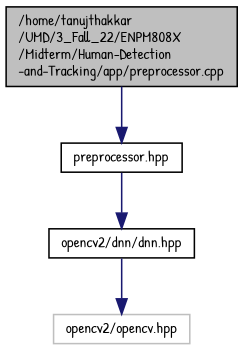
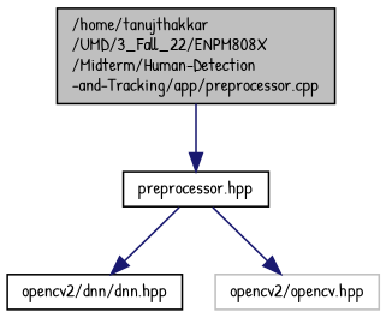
  digraph {
    fontname="Patrick Hand"
    node [color=black fillcolor=white fontname="Patrick Hand" fontsize=10 shape=record style=filled]
    edge [color=midnightblue fontname="Patrick Hand" fontsize=10 labelfontname=Helvetica labelfontsize=10 style=solid]
    n1 [fillcolor=grey75 fontcolor=black height=0.2 label="/home/tanujthakkar\l/UMD/3_Fall_22/ENPM808X\l/Midterm/Human-Detection\l-and-Tracking/app/preprocessor.cpp" width=0.4]
    n2 [height=0.2 label="preprocessor.hpp" width=0.4]
    n3 [height=0.2 label="opencv2/dnn/dnn.hpp" width=0.4]
    n4 [color=grey75 height=0.2 label="opencv2/opencv.hpp" width=0.4]
    n1 -> n2
    n2 -> n3
-   n3 -> n4
+   n2 -> n4
  }
